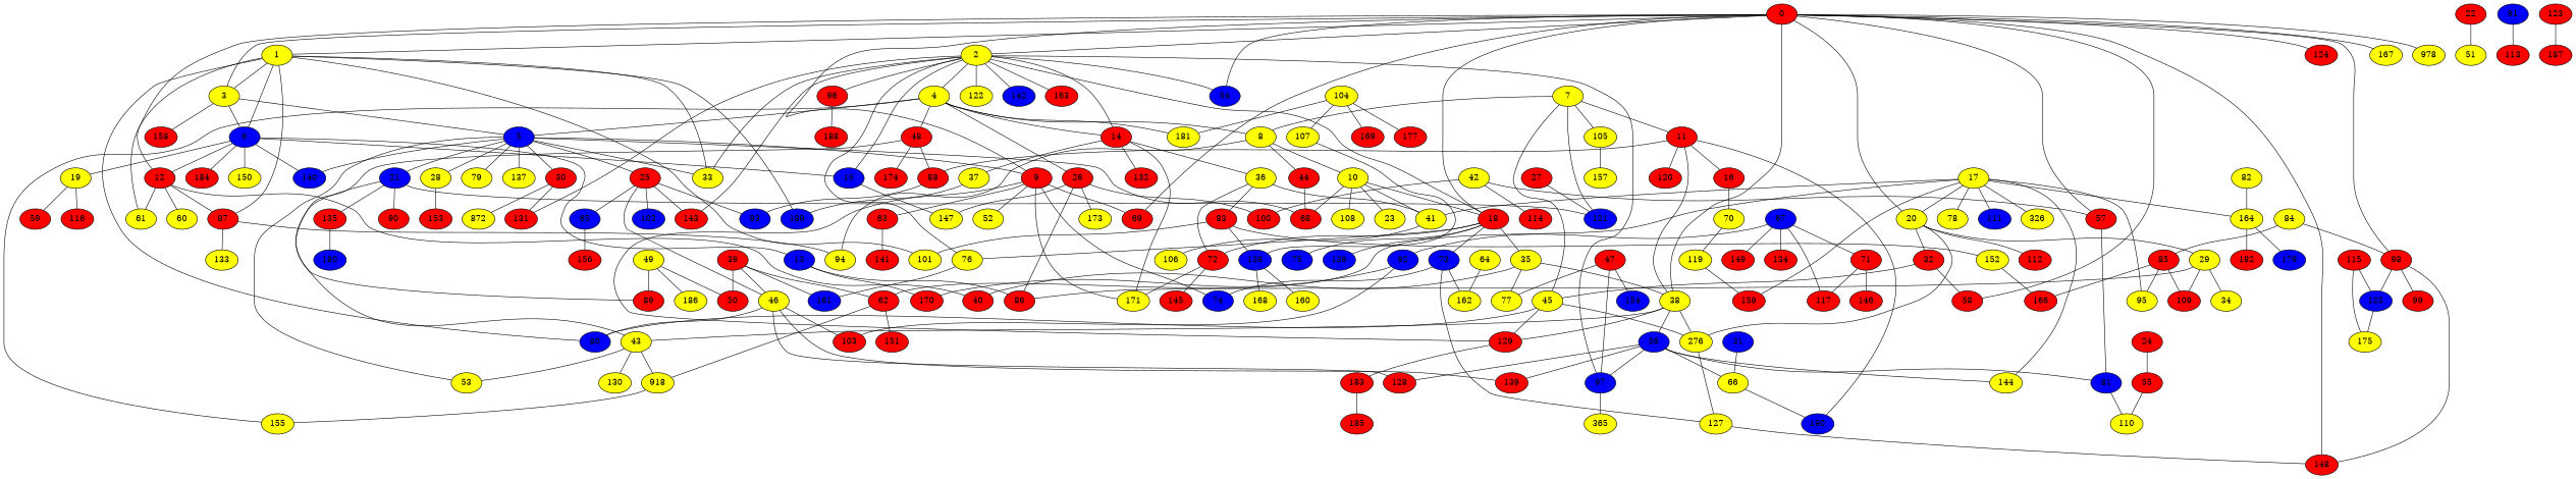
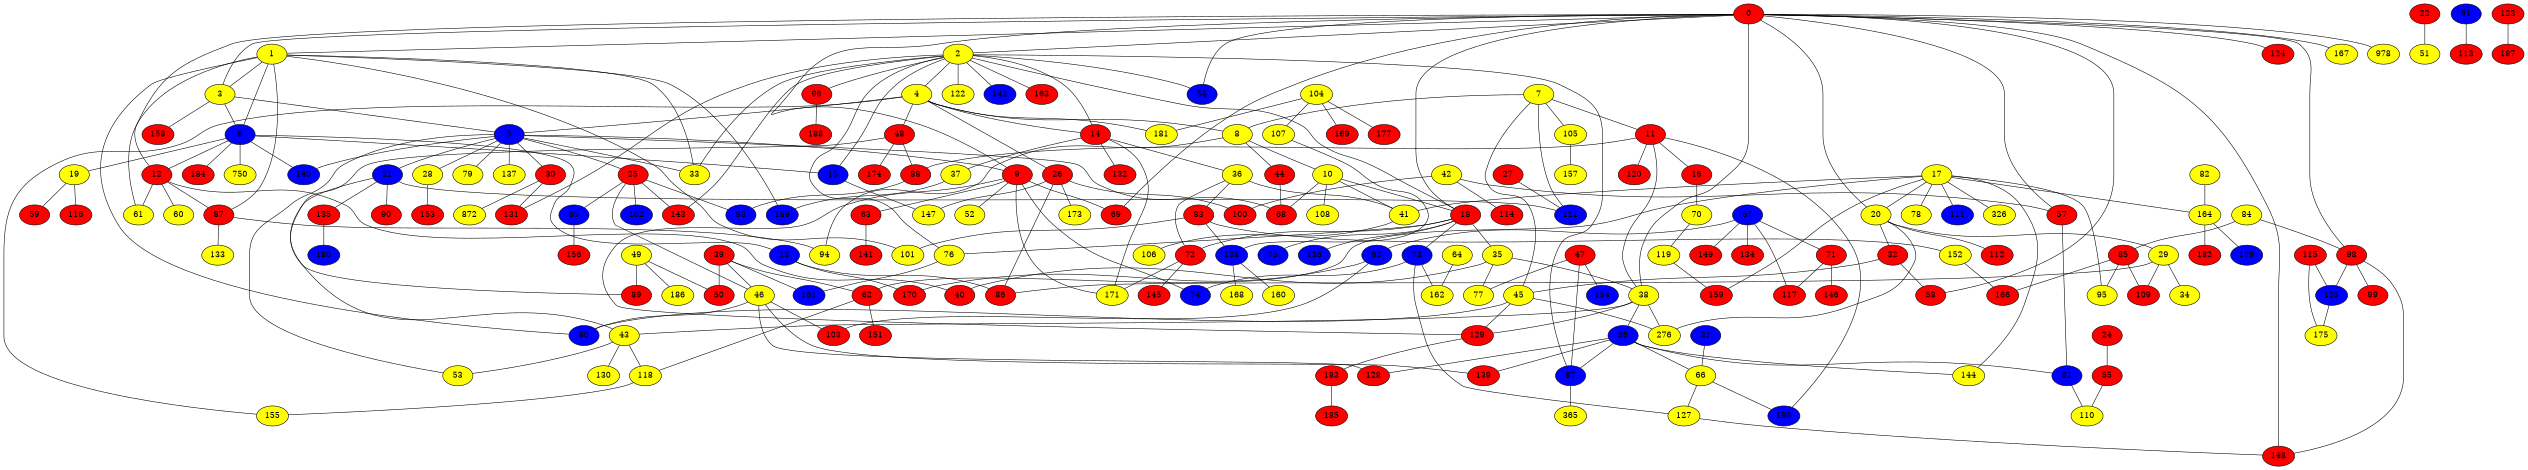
  graph {
    node [fillcolor=red style=filled]
    1 [fillcolor=yellow]
    0
    2 [fillcolor=yellow]
    3 [fillcolor=yellow]
    9
    12
    18
    20 [fillcolor=yellow]
    38 [fillcolor=yellow]
    54 [fillcolor=blue]
    57
    58
    69
    98
    124
    148
    167 [fillcolor=yellow]
    n18 [fillcolor=yellow label=978]
    6 [fillcolor=blue]
    33 [fillcolor=yellow]
    61 [fillcolor=yellow]
    80 [fillcolor=blue]
    87
    101 [fillcolor=yellow]
    189 [fillcolor=blue]
    4 [fillcolor=yellow]
    14
    15 [fillcolor=blue]
    76 [fillcolor=yellow]
    96
    97 [fillcolor=blue]
    122 [fillcolor=yellow]
    131
    142 [fillcolor=blue]
    143
    163
    5 [fillcolor=blue]
    158
    52 [fillcolor=yellow]
    63
    74 [fillcolor=blue]
    129
    171 [fillcolor=yellow]
    40
    60 [fillcolor=yellow]
    35 [fillcolor=yellow]
    72
    73 [fillcolor=blue]
    75 [fillcolor=blue]
    136 [fillcolor=blue]
    29 [fillcolor=yellow]
    32
    112
    n54 [fillcolor=yellow label=276]
    43 [fillcolor=yellow]
    56 [fillcolor=blue]
    81 [fillcolor=blue]
    99
    125 [fillcolor=blue]
    140 [fillcolor=blue]
    13 [fillcolor=blue]
    19 [fillcolor=yellow]
-   150 [fillcolor=yellow]
+   150 [fillcolor=yellow label=750]
    184
    94 [fillcolor=yellow]
    133 [fillcolor=yellow]
    8 [fillcolor=yellow]
    26
    48
    155 [fillcolor=yellow]
    181 [fillcolor=yellow]
    36 [fillcolor=yellow]
    37 [fillcolor=yellow]
    132
    147 [fillcolor=yellow]
    161 [fillcolor=blue]
    188
    n78 [fillcolor=yellow label=365]
    21 [fillcolor=blue]
    25
    28 [fillcolor=yellow]
    30
    53 [fillcolor=yellow]
    68
    79 [fillcolor=yellow]
    137 [fillcolor=yellow]
    10 [fillcolor=yellow]
    44
    86
    100
    173 [fillcolor=yellow]
    88
    89
    174
    121 [fillcolor=blue]
    90
    135
    46 [fillcolor=yellow]
    65 [fillcolor=blue]
    93 [fillcolor=blue]
    102 [fillcolor=blue]
    153
    n103 [fillcolor=yellow label=872]
    170
    59
    116
    7 [fillcolor=yellow]
    11
    45 [fillcolor=yellow]
    105 [fillcolor=yellow]
    16
    120
    190 [fillcolor=blue]
    157 [fillcolor=yellow]
-   23 [fillcolor=yellow]
    41 [fillcolor=yellow]
    108 [fillcolor=yellow]
    141
    183
    106 [fillcolor=yellow]
    70 [fillcolor=yellow]
    83
    119 [fillcolor=yellow]
    17 [fillcolor=yellow]
    62
    78 [fillcolor=yellow]
    95 [fillcolor=yellow]
    111 [fillcolor=blue]
    n129 [fillcolor=yellow label=326]
    144 [fillcolor=yellow]
    159
    164 [fillcolor=yellow]
-   118 [fillcolor=yellow label=918]
+   118 [fillcolor=yellow]
    151
    179 [fillcolor=blue]
    182
    77 [fillcolor=yellow]
    145
    162 [fillcolor=yellow]
    127 [fillcolor=yellow]
    34 [fillcolor=yellow]
    109
    130 [fillcolor=yellow]
    180 [fillcolor=blue]
    51 [fillcolor=yellow]
    22
    24
    55
    110 [fillcolor=yellow]
    103
    128
    139
    156
    27
    31 [fillcolor=blue]
    66 [fillcolor=yellow]
    138 [fillcolor=blue]
    152 [fillcolor=yellow]
    39
    50
    42 [fillcolor=yellow]
    114
    47
    154 [fillcolor=blue]
    49 [fillcolor=yellow]
    186 [fillcolor=yellow]
    64 [fillcolor=yellow]
    67 [fillcolor=blue]
    71
    92 [fillcolor=blue]
    117
    134
    149
    146
    82 [fillcolor=yellow]
    160 [fillcolor=yellow]
    168 [fillcolor=yellow]
    166
    84 [fillcolor=yellow]
    85
    91 [fillcolor=blue]
    113
    175 [fillcolor=yellow]
    104 [fillcolor=yellow]
    107 [fillcolor=yellow]
    169
    177
    115
    123
    187
    185
    1 -- 3
    1 -- 6
    1 -- 33
    1 -- 61
    1 -- 80
    1 -- 87
    1 -- 101
    1 -- 189
    0 -- 1
    0 -- 2
    0 -- 3
    0 -- 9
    0 -- 12
    0 -- 18
    0 -- 20
    0 -- 38
    0 -- 54
    0 -- 57
    0 -- 58
    0 -- 69
    0 -- 98
    0 -- 124
    0 -- 148
    0 -- 167
    0 -- n18
    2 -- 18
    2 -- 54
    2 -- 33
    2 -- 4
    2 -- 14
    2 -- 15
    2 -- 76
    2 -- 96
    2 -- 97
    2 -- 122
    2 -- 131
    2 -- 142
    2 -- 143
    2 -- 163
    3 -- 6
    3 -- 5
    3 -- 158
    9 -- 69
    9 -- 52
    9 -- 63
    9 -- 74
    9 -- 129
    9 -- 171
    12 -- 61
    12 -- 87
    12 -- 40
    12 -- 60
    18 -- 76
    18 -- 35
    18 -- 72
    18 -- 73
    18 -- 75
    18 -- 136
    20 -- 29
    20 -- 32
    20 -- 112
    20 -- n54
    38 -- 129
    38 -- n54
    38 -- 43
    38 -- 56
    57 -- 81
    98 -- 148
    98 -- 99
    98 -- 125
    6 -- 12
    6 -- 15
    6 -- 140
    6 -- 13
    6 -- 19
    6 -- 150
    6 -- 184
    87 -- 94
    87 -- 133
    4 -- 14
    4 -- 5
    4 -- 8
    4 -- 26
    4 -- 48
    4 -- 155
    4 -- 181
    14 -- 171
    14 -- 36
    14 -- 37
    14 -- 132
    15 -- 147
    76 -- 161
    96 -- 188
    97 -- n78
    5 -- 9
    5 -- 33
    5 -- 140
    5 -- 21
    5 -- 25
    5 -- 28
    5 -- 30
    5 -- 53
    5 -- 68
    5 -- 79
    5 -- 137
    63 -- 141
    129 -- 183
    35 -- 38
    35 -- 40
    35 -- 77
    72 -- 171
    72 -- 145
    73 -- 74
    73 -- 162
    73 -- 127
    29 -- 86
    29 -- 34
    29 -- 109
    32 -- 58
    32 -- 45
    43 -- 53
    43 -- 118
    43 -- 130
    56 -- 97
    56 -- 81
    56 -- 144
    56 -- 128
    56 -- 139
    56 -- 66
    81 -- 110
    125 -- 175
    13 -- 86
    13 -- 170
    19 -- 59
    19 -- 116
    8 -- 94
    8 -- 10
    8 -- 44
    26 -- 147
    26 -- 86
    26 -- 100
    26 -- 173
    48 -- 88
    48 -- 89
    48 -- 174
    36 -- 72
    36 -- 41
    36 -- 83
    37 -- 189
    21 -- 43
    21 -- 121
    21 -- 90
    21 -- 135
    25 -- 143
    25 -- 46
    25 -- 65
    25 -- 93
    25 -- 102
    28 -- 153
    30 -- 131
    30 -- n103
    10 -- 18
    10 -- 68
-   10 -- 23
    10 -- 41
    10 -- 108
    44 -- 68
    88 -- 93
    135 -- 180
    46 -- 80
    46 -- 103
    46 -- 128
    46 -- 139
    65 -- 156
    7 -- 8
    7 -- 121
    7 -- 11
    7 -- 45
    7 -- 105
    11 -- 38
    11 -- 88
    11 -- 16
    11 -- 120
    11 -- 190
    45 -- 80
    45 -- 129
    45 -- n54
    105 -- 157
    16 -- 70
    41 -- 106
    183 -- 185
    70 -- 119
    83 -- 101
    83 -- 138
    83 -- 152
    119 -- 159
    17 -- 20
    17 -- 41
    17 -- 62
    17 -- 78
    17 -- 95
    17 -- 111
    17 -- n129
    17 -- 144
    17 -- 159
    17 -- 164
    62 -- 118
    62 -- 151
    164 -- 179
    164 -- 182
    118 -- 155
    127 -- 148
    22 -- 51
    24 -- 55
    55 -- 110
    27 -- 121
    31 -- 66
    66 -- 190
-   n54 -- 127
+   66 -- 127
    138 -- 160
    138 -- 168
    152 -- 166
    39 -- 161
    39 -- 46
    39 -- 62
    39 -- 50
    42 -- 57
    42 -- 100
    42 -- 114
    47 -- 97
    47 -- 77
    47 -- 154
    49 -- 89
    49 -- 50
    49 -- 186
    64 -- 162
    67 -- 71
    67 -- 92
    67 -- 117
    67 -- 134
    67 -- 149
    71 -- 117
    71 -- 146
    92 -- 170
    92 -- 103
    82 -- 164
    84 -- 98
    84 -- 85
    85 -- 95
    85 -- 109
    85 -- 166
    91 -- 113
    104 -- 181
    104 -- 107
    104 -- 169
    104 -- 177
    107 -- 138
    115 -- 125
    115 -- 175
    123 -- 187
  }
